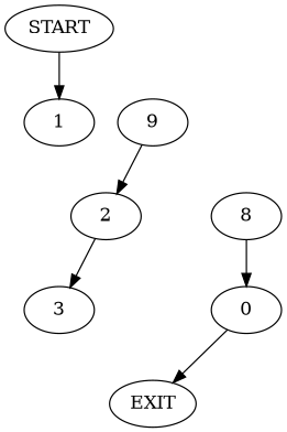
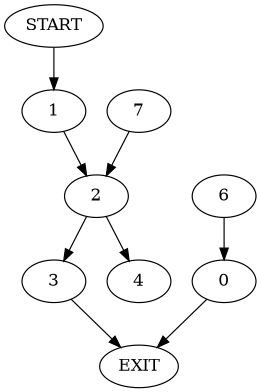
  digraph {
    n1 [label=START]
    1
    2
    n4 [label=EXIT]
    3
+   4
    n7 [label=0]
-   6 [label=8]
-   9
+   6
+   9 [label=7]
    n1 -> 1
+   1 -> 2
    2 -> 3
+   2 -> 4
+   3 -> n4
    n7 -> n4
    6 -> n7
    9 -> 2
  }
